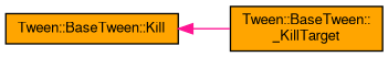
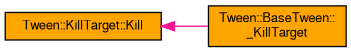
  digraph {
    rankdir=LR
    node [color=black fillcolor=orange fontname=FreeSans fontsize=10 shape=record style=filled]
-   n1 [fontcolor=black height=0.2 label="Tween::BaseTween::Kill" width=0.4]
+   n1 [fontcolor=black height=0.2 label="Tween::KillTarget::Kill" width=0.4]
    n2 [height=0.2 label="Tween::BaseTween::\l_KillTarget" width=0.4]
    n1 -> n2 [color=deeppink dir=back fontname=FreeSans fontsize=10 labelfontname=FreeSans labelfontsize=10 style=solid]
  }
